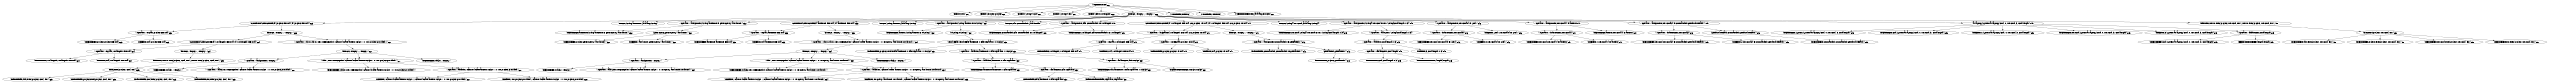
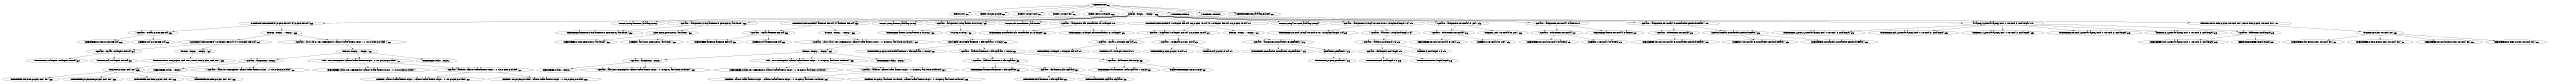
  digraph {
    n1 [label=<(METHOD,exec)<SUB>821</SUB>>]
    n2 [label=<(PARAM,this)<SUB>821</SUB>>]
    n3 [label=<(PARAM,Project project)<SUB>821</SUB>>]
    n4 [label=<(PARAM,String[] cmd)<SUB>821</SUB>>]
    n5 [label=<(PARAM,String[] env)<SUB>821</SUB>>]
    n6 [label=<(PARAM,File workingDir)<SUB>822</SUB>>]
    n7 [label=<(BLOCK,&lt;empty&gt;,&lt;empty&gt;)<SUB>822</SUB>>]
    n8 [label=<(MODIFIER,PUBLIC)>]
    n9 [label=<(MODIFIER,VIRTUAL)>]
    n10 [label=<(METHOD_RETURN,java.lang.Process)<SUB>821</SUB>>]
    n11 [label=<(CONTROL_STRUCTURE,if (project == null),if (project == null))<SUB>823</SUB>>]
    n12 [label=<(LOCAL,String antHome: java.lang.String)>]
    n13 [label=<(&lt;operator&gt;.assignment,String antHome = getProperty(&quot;ant.home&quot;))<SUB>832</SUB>>]
    n14 [label=<(CONTROL_STRUCTURE,if (antHome == null),if (antHome == null))<SUB>833</SUB>>]
    n15 [label=<(LOCAL,String antRun: java.lang.String)>]
    n16 [label=<(&lt;operator&gt;.assignment,String antRun = toString())<SUB>837</SUB>>]
    n17 [label=<(LOCAL,File commandDir: java.io.File)>]
    n18 [label=<(&lt;operator&gt;.assignment,File commandDir = workingDir)<SUB>840</SUB>>]
    n19 [label=<(CONTROL_STRUCTURE,if (workingDir == null &amp;&amp; project != null),if (workingDir == null &amp;&amp; project != null))<SUB>841</SUB>>]
    n20 [label=<(LOCAL,String[] newcmd: java.lang.String[])>]
    n21 [label=<(&lt;operator&gt;.assignment,String[] newcmd = new String[cmd.length + 3])<SUB>845</SUB>>]
    n22 [label=<(&lt;operator&gt;.assignment,newcmd[0] = &quot;perl&quot;)<SUB>846</SUB>>]
    n23 [label=<(&lt;operator&gt;.assignment,newcmd[1] = antRun)<SUB>847</SUB>>]
    n24 [label=<(&lt;operator&gt;.assignment,newcmd[2] = commandDir.getAbsolutePath())<SUB>848</SUB>>]
    n25 [label=<(arraycopy,System.arraycopy(cmd, 0, newcmd, 3, cmd.length))<SUB>849</SUB>>]
    n26 [label=<(RETURN,return exec(project, newcmd, env);,return exec(project, newcmd, env);)<SUB>851</SUB>>]
    n27 [label=<(&lt;operator&gt;.equals,project == null)<SUB>823</SUB>>]
    n28 [label=<(BLOCK,&lt;empty&gt;,&lt;empty&gt;)<SUB>823</SUB>>]
    n29 [label=<(IDENTIFIER,antHome,String antHome = getProperty(&quot;ant.home&quot;))<SUB>832</SUB>>]
    n30 [label=<(getProperty,getProperty(&quot;ant.home&quot;))<SUB>832</SUB>>]
    n31 [label=<(&lt;operator&gt;.equals,antHome == null)<SUB>833</SUB>>]
    n32 [label=<(BLOCK,&lt;empty&gt;,&lt;empty&gt;)<SUB>833</SUB>>]
    n33 [label=<(IDENTIFIER,antRun,String antRun = toString())<SUB>837</SUB>>]
    n34 [label=<(toString,toString())<SUB>837</SUB>>]
    n35 [label=<(IDENTIFIER,commandDir,File commandDir = workingDir)<SUB>840</SUB>>]
    n36 [label=<(IDENTIFIER,workingDir,File commandDir = workingDir)<SUB>840</SUB>>]
    n37 [label=<(&lt;operator&gt;.logicalAnd,workingDir == null &amp;&amp; project != null)<SUB>841</SUB>>]
    n38 [label=<(BLOCK,&lt;empty&gt;,&lt;empty&gt;)<SUB>841</SUB>>]
    n39 [label=<(IDENTIFIER,newcmd,String[] newcmd = new String[cmd.length + 3])<SUB>845</SUB>>]
    n40 [label=<(&lt;operator&gt;.alloc,new String[cmd.length + 3])>]
    n41 [label=<(&lt;operator&gt;.indexAccess,newcmd[0])<SUB>846</SUB>>]
    n42 [label=<(LITERAL,&quot;perl&quot;,newcmd[0] = &quot;perl&quot;)<SUB>846</SUB>>]
    n43 [label=<(&lt;operator&gt;.indexAccess,newcmd[1])<SUB>847</SUB>>]
    n44 [label=<(IDENTIFIER,antRun,newcmd[1] = antRun)<SUB>847</SUB>>]
    n45 [label=<(&lt;operator&gt;.indexAccess,newcmd[2])<SUB>848</SUB>>]
    n46 [label=<(getAbsolutePath,commandDir.getAbsolutePath())<SUB>848</SUB>>]
    n47 [label=<(IDENTIFIER,System,System.arraycopy(cmd, 0, newcmd, 3, cmd.length))<SUB>849</SUB>>]
    n48 [label=<(IDENTIFIER,cmd,System.arraycopy(cmd, 0, newcmd, 3, cmd.length))<SUB>849</SUB>>]
    n49 [label=<(LITERAL,0,System.arraycopy(cmd, 0, newcmd, 3, cmd.length))<SUB>849</SUB>>]
    n50 [label=<(IDENTIFIER,newcmd,System.arraycopy(cmd, 0, newcmd, 3, cmd.length))<SUB>849</SUB>>]
    n51 [label=<(LITERAL,3,System.arraycopy(cmd, 0, newcmd, 3, cmd.length))<SUB>849</SUB>>]
    n52 [label=<(&lt;operator&gt;.fieldAccess,cmd.length)<SUB>849</SUB>>]
    n53 [label=<(exec,exec(project, newcmd, env))<SUB>851</SUB>>]
    n54 [label=<(IDENTIFIER,project,project == null)<SUB>823</SUB>>]
    n55 [label=<(LITERAL,null,project == null)<SUB>823</SUB>>]
    n56 [label=<(CONTROL_STRUCTURE,if (workingDir == null),if (workingDir == null))<SUB>824</SUB>>]
    n57 [label=<(&lt;operator&gt;.throw,throw new IOException(&quot;Cannot locate antRun script: &quot; + &quot;No project provided&quot;);)<SUB>827</SUB>>]
    n58 [label=<(&lt;operator&gt;.equals,workingDir == null)<SUB>824</SUB>>]
    n59 [label=<(BLOCK,&lt;empty&gt;,&lt;empty&gt;)<SUB>824</SUB>>]
    n60 [label=<(BLOCK,&lt;empty&gt;,&lt;empty&gt;)<SUB>827</SUB>>]
    n61 [label=<(IDENTIFIER,workingDir,workingDir == null)<SUB>824</SUB>>]
    n62 [label=<(LITERAL,null,workingDir == null)<SUB>824</SUB>>]
    n63 [label=<(RETURN,return exec(project, cmd, env);,return exec(project, cmd, env);)<SUB>825</SUB>>]
    n64 [label=<(exec,exec(project, cmd, env))<SUB>825</SUB>>]
    n65 [label=<(IDENTIFIER,this,exec(project, cmd, env))<SUB>825</SUB>>]
    n66 [label=<(IDENTIFIER,project,exec(project, cmd, env))<SUB>825</SUB>>]
    n67 [label=<(IDENTIFIER,cmd,exec(project, cmd, env))<SUB>825</SUB>>]
    n68 [label=<(IDENTIFIER,env,exec(project, cmd, env))<SUB>825</SUB>>]
    n69 [label=<(&lt;operator&gt;.assignment,&lt;empty&gt;)>]
    n70 [label=<(&lt;init&gt;,new IOException(&quot;Cannot locate antRun script: &quot; + &quot;No project provided&quot;))<SUB>827</SUB>>]
    n71 [label=<(IDENTIFIER,$obj31,&lt;empty&gt;)>]
    n72 [label=<(IDENTIFIER,$obj31,&lt;empty&gt;)>]
    n73 [label=<(&lt;operator&gt;.alloc,new IOException(&quot;Cannot locate antRun script: &quot; + &quot;No project provided&quot;))<SUB>827</SUB>>]
    n74 [label=<(IDENTIFIER,$obj31,new IOException(&quot;Cannot locate antRun script: &quot; + &quot;No project provided&quot;))>]
    n75 [label=<(&lt;operator&gt;.addition,&quot;Cannot locate antRun script: &quot; + &quot;No project provided&quot;)<SUB>827</SUB>>]
    n76 [label=<(LITERAL,&quot;Cannot locate antRun script: &quot;,&quot;Cannot locate antRun script: &quot; + &quot;No project provided&quot;)<SUB>827</SUB>>]
    n77 [label=<(LITERAL,&quot;No project provided&quot;,&quot;Cannot locate antRun script: &quot; + &quot;No project provided&quot;)<SUB>828</SUB>>]
    n78 [label=<(IDENTIFIER,project,getProperty(&quot;ant.home&quot;))<SUB>832</SUB>>]
    n79 [label=<(LITERAL,&quot;ant.home&quot;,getProperty(&quot;ant.home&quot;))<SUB>832</SUB>>]
    n80 [label=<(IDENTIFIER,antHome,antHome == null)<SUB>833</SUB>>]
    n81 [label=<(LITERAL,null,antHome == null)<SUB>833</SUB>>]
    n82 [label=<(&lt;operator&gt;.throw,throw new IOException(&quot;Cannot locate antRun script: &quot; + &quot;Property 'ant.home' not found&quot;);)<SUB>834</SUB>>]
    n83 [label=<(BLOCK,&lt;empty&gt;,&lt;empty&gt;)<SUB>834</SUB>>]
    n84 [label=<(&lt;operator&gt;.assignment,&lt;empty&gt;)>]
    n85 [label=<(&lt;init&gt;,new IOException(&quot;Cannot locate antRun script: &quot; + &quot;Property 'ant.home' not found&quot;))<SUB>834</SUB>>]
    n86 [label=<(IDENTIFIER,$obj32,&lt;empty&gt;)>]
    n87 [label=<(IDENTIFIER,$obj32,&lt;empty&gt;)>]
    n88 [label=<(&lt;operator&gt;.alloc,new IOException(&quot;Cannot locate antRun script: &quot; + &quot;Property 'ant.home' not found&quot;))<SUB>834</SUB>>]
    n89 [label=<(IDENTIFIER,$obj32,new IOException(&quot;Cannot locate antRun script: &quot; + &quot;Property 'ant.home' not found&quot;))>]
    n90 [label=<(&lt;operator&gt;.addition,&quot;Cannot locate antRun script: &quot; + &quot;Property 'ant.home' not found&quot;)<SUB>834</SUB>>]
    n91 [label=<(LITERAL,&quot;Cannot locate antRun script: &quot;,&quot;Cannot locate antRun script: &quot; + &quot;Property 'ant.home' not found&quot;)<SUB>834</SUB>>]
    n92 [label=<(LITERAL,&quot;Property 'ant.home' not found&quot;,&quot;Cannot locate antRun script: &quot; + &quot;Property 'ant.home' not found&quot;)<SUB>835</SUB>>]
    n93 [label=<(resolveFile,resolveFile(antHome + File.separator + _script))<SUB>837</SUB>>]
    n94 [label=<(IDENTIFIER,project,resolveFile(antHome + File.separator + _script))<SUB>837</SUB>>]
    n95 [label=<(&lt;operator&gt;.addition,antHome + File.separator + _script)<SUB>837</SUB>>]
    n96 [label=<(&lt;operator&gt;.addition,antHome + File.separator)<SUB>837</SUB>>]
    n97 [label=<(&lt;operator&gt;.fieldAccess,this._script)<SUB>837</SUB>>]
    n98 [label=<(IDENTIFIER,antHome,antHome + File.separator)<SUB>837</SUB>>]
    n99 [label=<(&lt;operator&gt;.fieldAccess,File.separator)<SUB>837</SUB>>]
    n100 [label=<(IDENTIFIER,this,antHome + File.separator + _script)<SUB>837</SUB>>]
    n101 [label=<(FIELD_IDENTIFIER,_script,_script)<SUB>837</SUB>>]
    n102 [label=<(IDENTIFIER,File,antHome + File.separator)<SUB>837</SUB>>]
    n103 [label=<(FIELD_IDENTIFIER,separator,separator)<SUB>837</SUB>>]
    n104 [label=<(&lt;operator&gt;.equals,workingDir == null)<SUB>841</SUB>>]
    n105 [label=<(&lt;operator&gt;.notEquals,project != null)<SUB>841</SUB>>]
    n106 [label=<(&lt;operator&gt;.assignment,commandDir = getBaseDir())<SUB>942</SUB>>]
    n107 [label=<(IDENTIFIER,workingDir,workingDir == null)<SUB>841</SUB>>]
    n108 [label=<(LITERAL,null,workingDir == null)<SUB>841</SUB>>]
    n109 [label=<(IDENTIFIER,project,project != null)<SUB>841</SUB>>]
    n110 [label=<(LITERAL,null,project != null)<SUB>841</SUB>>]
    n111 [label=<(IDENTIFIER,commandDir,commandDir = getBaseDir())<SUB>842</SUB>>]
    n112 [label=<(getBaseDir,getBaseDir())<SUB>842</SUB>>]
    n113 [label=<(IDENTIFIER,project,getBaseDir())<SUB>842</SUB>>]
    n114 [label=<(&lt;operator&gt;.addition,cmd.length + 3)<SUB>845</SUB>>]
    n115 [label=<(&lt;operator&gt;.fieldAccess,cmd.length)<SUB>845</SUB>>]
    n116 [label=<(LITERAL,3,cmd.length + 3)<SUB>845</SUB>>]
    n117 [label=<(IDENTIFIER,cmd,cmd.length + 3)<SUB>845</SUB>>]
    n118 [label=<(FIELD_IDENTIFIER,length,length)<SUB>845</SUB>>]
    n119 [label=<(IDENTIFIER,newcmd,newcmd[0] = &quot;perl&quot;)<SUB>846</SUB>>]
    n120 [label=<(LITERAL,0,newcmd[0] = &quot;perl&quot;)<SUB>846</SUB>>]
    n121 [label=<(IDENTIFIER,newcmd,newcmd[1] = antRun)<SUB>847</SUB>>]
    n122 [label=<(LITERAL,1,newcmd[1] = antRun)<SUB>847</SUB>>]
    n123 [label=<(IDENTIFIER,newcmd,newcmd[2] = commandDir.getAbsolutePath())<SUB>848</SUB>>]
    n124 [label=<(LITERAL,2,newcmd[2] = commandDir.getAbsolutePath())<SUB>848</SUB>>]
    n125 [label=<(IDENTIFIER,commandDir,commandDir.getAbsolutePath())<SUB>848</SUB>>]
    n126 [label=<(IDENTIFIER,cmd,System.arraycopy(cmd, 0, newcmd, 3, cmd.length))<SUB>849</SUB>>]
    n127 [label=<(FIELD_IDENTIFIER,length,length)<SUB>849</SUB>>]
    n128 [label=<(IDENTIFIER,this,exec(project, newcmd, env))<SUB>851</SUB>>]
    n129 [label=<(IDENTIFIER,project,exec(project, newcmd, env))<SUB>851</SUB>>]
    n130 [label=<(IDENTIFIER,newcmd,exec(project, newcmd, env))<SUB>851</SUB>>]
    n131 [label=<(IDENTIFIER,env,exec(project, newcmd, env))<SUB>851</SUB>>]
    n1 -> n2
    n1 -> n3
    n1 -> n4
    n1 -> n5
    n1 -> n6
    n1 -> n7
    n1 -> n8
    n1 -> n9
    n1 -> n10
    n7 -> n11
    n7 -> n12
    n7 -> n13
    n7 -> n14
    n7 -> n15
    n7 -> n16
    n7 -> n17
    n7 -> n18
    n7 -> n19
    n7 -> n20
    n7 -> n21
    n7 -> n22
    n7 -> n23
    n7 -> n24
    n7 -> n25
    n7 -> n26
    n11 -> n27
    n11 -> n28
    n13 -> n29
    n13 -> n30
    n14 -> n31
    n14 -> n32
    n16 -> n33
    n16 -> n34
    n18 -> n35
    n18 -> n36
    n19 -> n37
    n19 -> n38
    n21 -> n39
    n21 -> n40
    n22 -> n41
    n22 -> n42
    n23 -> n43
    n23 -> n44
    n24 -> n45
    n24 -> n46
    n25 -> n47
    n25 -> n48
    n25 -> n49
    n25 -> n50
    n25 -> n51
    n25 -> n52
    n26 -> n53
    n27 -> n54
    n27 -> n55
    n28 -> n56
    n28 -> n57
    n30 -> n78
    n30 -> n79
    n31 -> n80
    n31 -> n81
    n32 -> n82
    n34 -> n93
    n37 -> n104
    n37 -> n105
    n38 -> n106
    n40 -> n114
    n41 -> n119
    n41 -> n120
    n43 -> n121
    n43 -> n122
    n45 -> n123
-   n45 -> n124
+   n46 -> n124
    n46 -> n125
    n52 -> n126
    n52 -> n127
    n53 -> n128
    n53 -> n129
    n53 -> n130
    n53 -> n131
    n56 -> n58
    n56 -> n59
    n57 -> n60
    n58 -> n61
    n58 -> n62
    n59 -> n63
    n60 -> n69
    n60 -> n70
    n60 -> n71
    n63 -> n64
    n64 -> n65
    n64 -> n66
    n64 -> n67
    n64 -> n68
    n69 -> n72
    n69 -> n73
    n70 -> n74
    n70 -> n75
    n75 -> n76
    n75 -> n77
    n82 -> n83
    n83 -> n84
    n83 -> n85
    n83 -> n86
    n84 -> n87
    n84 -> n88
    n85 -> n89
    n85 -> n90
    n90 -> n91
    n90 -> n92
    n93 -> n94
    n93 -> n95
    n95 -> n96
    n95 -> n97
    n96 -> n98
    n96 -> n99
    n97 -> n100
    n97 -> n101
    n99 -> n102
    n99 -> n103
    n104 -> n107
    n104 -> n108
    n105 -> n109
    n105 -> n110
    n106 -> n111
    n106 -> n112
    n112 -> n113
    n114 -> n115
    n114 -> n116
    n115 -> n117
    n115 -> n118
  }
